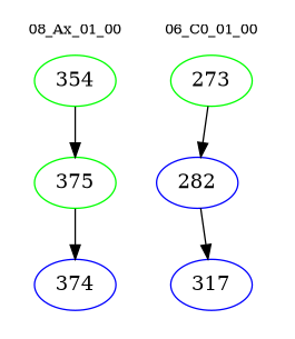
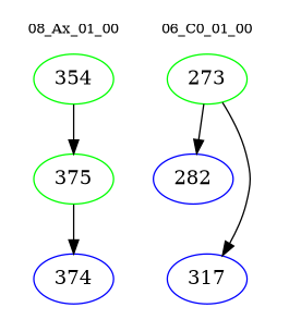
  digraph {
    node [color=green]
    edge [color=black]
    n1 [label=354]
    n2 [label=375]
    n3 [color=blue label=374]
    n4 [label=273]
    n5 [color=blue label=282]
    n6 [color=blue label=317]
    subgraph cluster_1 {
      color=white
      fontsize=10
      label="08_Ax_01_00"
      n1
      n2
      n3
    }
    subgraph cluster_2 {
      color=white
      fontsize=10
      label="06_C0_01_00"
      n4
      n5
      n6
    }
    n1 -> n2
    n2 -> n3
    n4 -> n5
-   n5 -> n6
+   n4 -> n6
  }
